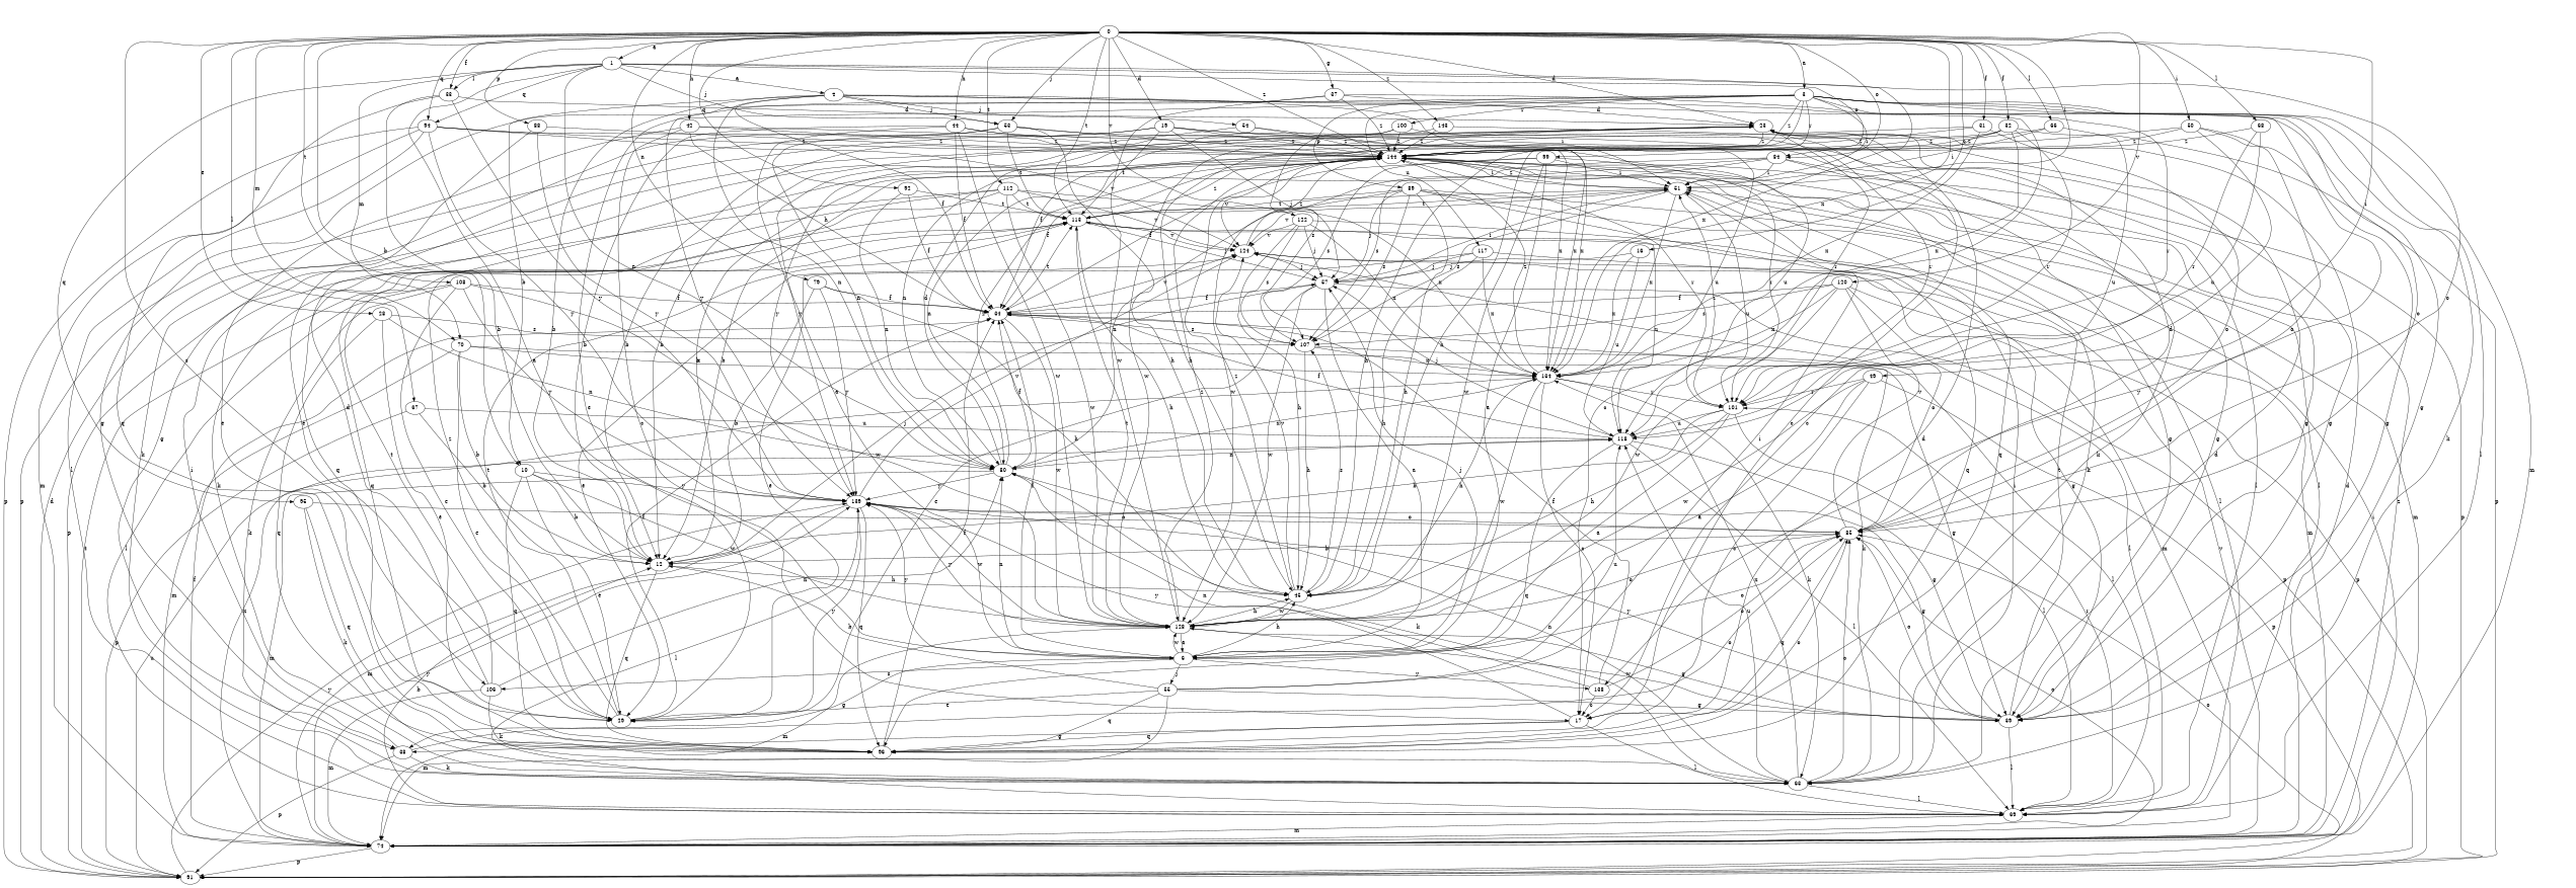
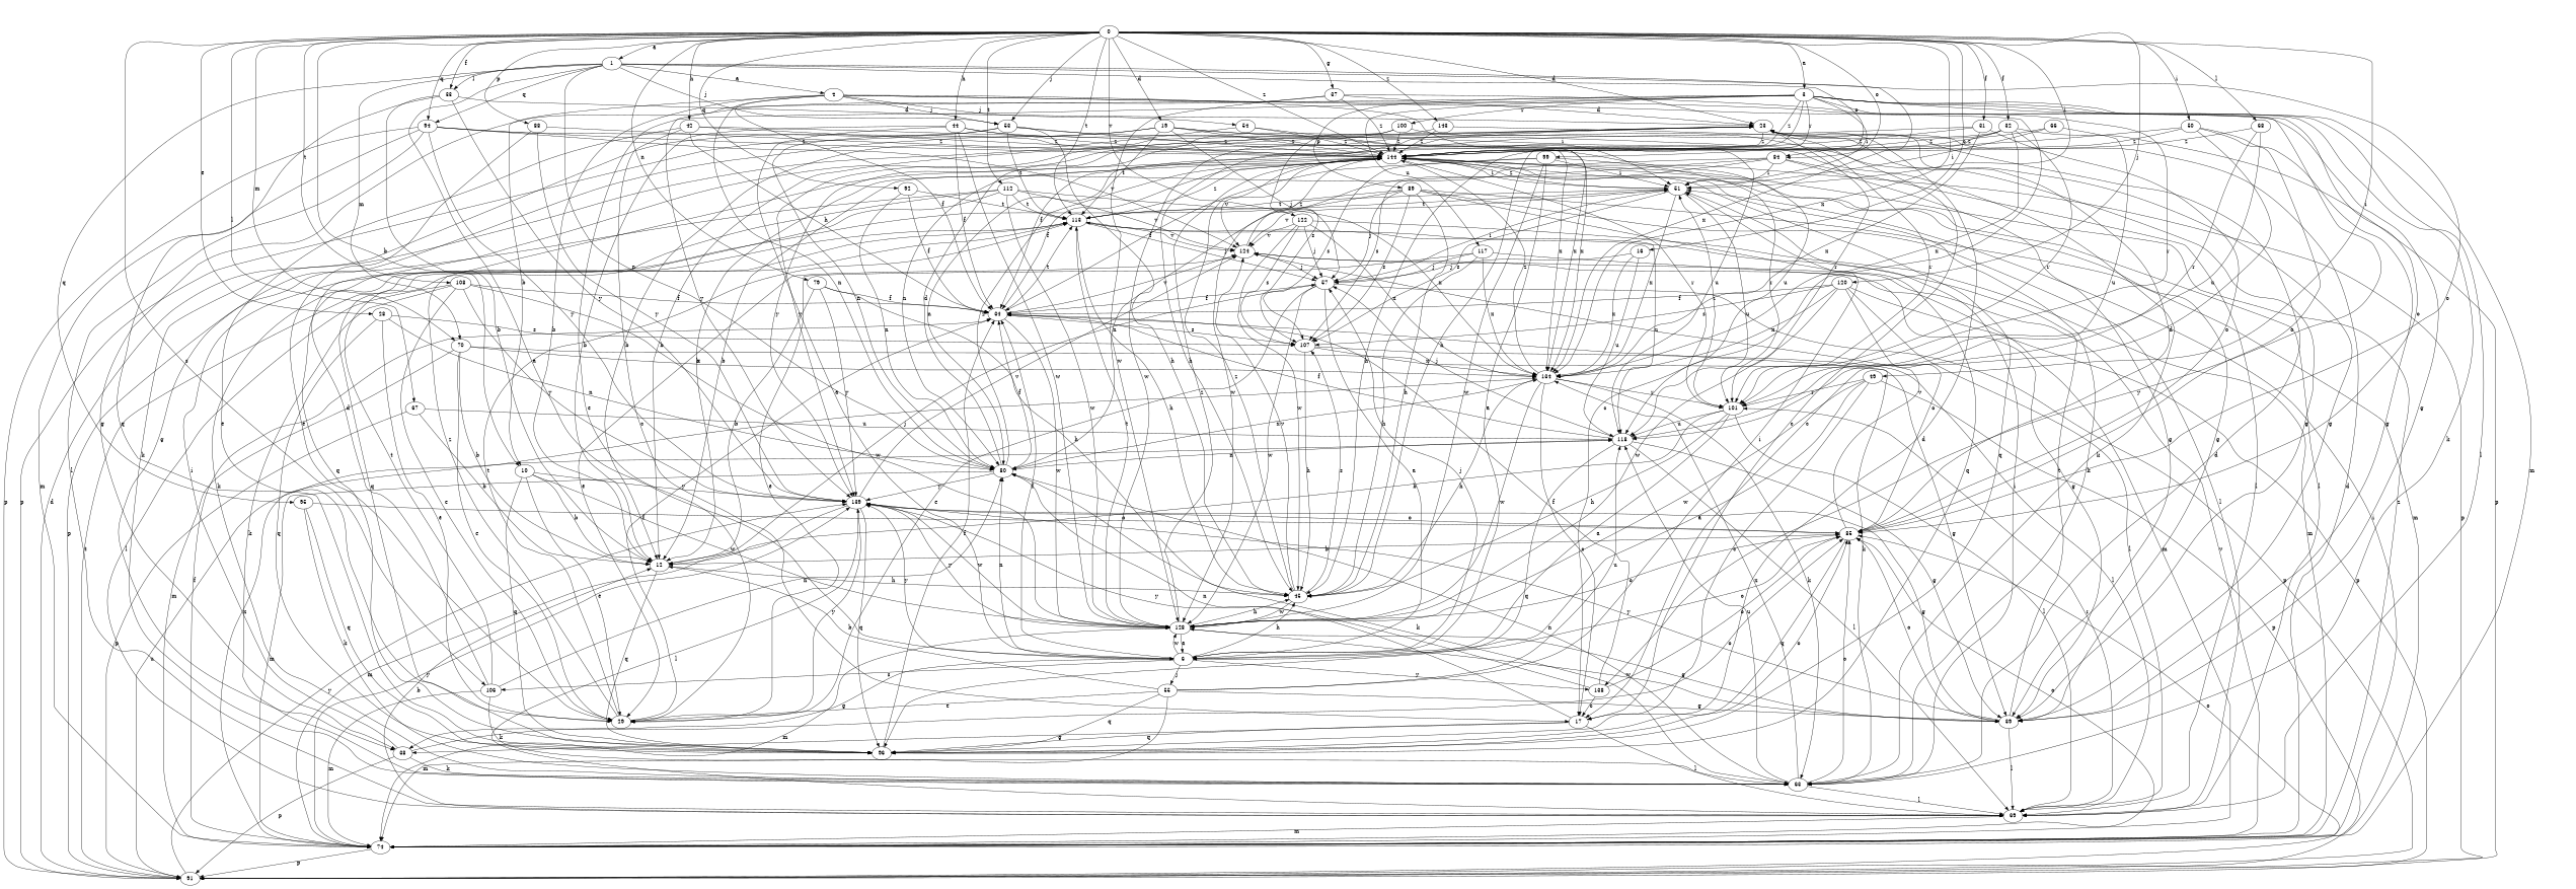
  strict digraph {
    0
    1
    3
    10
    16
    19
    23
    28
    31
    32
    33
    37
    42
    44
    49
    50
    51
    53
    66
    67
    68
    70
    79
    84
    88
    92
    94
    106
    108
    112
    113
    120
    122
    134
    143
    144
    4
    6
    80
    85
    95
    29
    38
    45
    63
    69
    74
    89
    99
    100
    117
    138
    12
    128
    139
    96
    57
    118
    39
    91
    17
    101
    107
    34
    124
    54
    55
    0 -> 1 [label=a]
    0 -> 3 [label=a]
    0 -> 10 [label=b]
    0 -> 16 [label=c]
    0 -> 19 [label=d]
    0 -> 23 [label=d]
    0 -> 28 [label=e]
    0 -> 31 [label=f]
    0 -> 32 [label=f]
    0 -> 33 [label=f]
    0 -> 37 [label=g]
    0 -> 42 [label=h]
    0 -> 44 [label=h]
    0 -> 49 [label=i]
    0 -> 50 [label=i]
    0 -> 51 [label=i]
    0 -> 53 [label=j]
-   0 -> 66 [label=l]
    0 -> 67 [label=l]
    0 -> 68 [label=l]
    0 -> 70 [label=m]
    0 -> 79 [label=n]
    0 -> 84 [label=o]
    0 -> 88 [label=p]
    0 -> 92 [label=q]
    0 -> 94 [label=q]
    0 -> 106 [label=s]
    0 -> 108 [label=t]
    0 -> 112 [label=t]
    0 -> 113 [label=t]
-   0 -> 120 [label=v]
+   0 -> 120 [label=j]
    0 -> 122 [label=v]
    0 -> 134 [label=x]
    0 -> 143 [label=z]
    0 -> 144 [label=z]
    1 -> 33 [label=l]
    1 -> 53 [label=j]
    1 -> 70 [label=m]
    1 -> 84 [label=o]
    1 -> 94 [label=q]
    1 -> 134 [label=x]
    1 -> 4 [label=a]
    1 -> 6 [label=a]
    1 -> 80 [label=n]
    1 -> 85 [label=o]
    1 -> 95 [label=q]
    3 -> 51 [label=i]
    3 -> 144 [label=z]
    3 -> 85 [label=o]
    3 -> 29 [label=e]
    3 -> 38 [label=g]
    3 -> 45 [label=h]
    3 -> 63 [label=k]
    3 -> 69 [label=l]
    3 -> 74 [label=m]
    3 -> 89 [label=p]
    3 -> 99 [label=r]
    3 -> 100 [label=r]
    3 -> 117 [label=u]
    3 -> 138 [label=y]
    10 -> 29 [label=e]
    10 -> 12 [label=b]
    10 -> 128 [label=w]
    10 -> 139 [label=y]
    10 -> 96 [label=q]
    16 -> 134 [label=x]
    16 -> 57 [label=j]
    16 -> 118 [label=u]
    19 -> 113 [label=t]
    19 -> 144 [label=z]
    19 -> 38 [label=g]
    19 -> 63 [label=k]
    19 -> 57 [label=j]
    19 -> 39 [label=g]
    19 -> 91 [label=p]
    23 -> 144 [label=z]
    23 -> 128 [label=w]
    23 -> 139 [label=y]
    23 -> 17 [label=c]
    23 -> 101 [label=r]
    28 -> 80 [label=n]
    28 -> 29 [label=e]
    28 -> 96 [label=q]
    28 -> 107 [label=s]
    31 -> 134 [label=x]
    31 -> 144 [label=z]
    31 -> 85 [label=o]
    31 -> 45 [label=h]
    32 -> 134 [label=x]
    32 -> 144 [label=z]
    32 -> 45 [label=h]
    32 -> 91 [label=p]
    32 -> 101 [label=r]
    32 -> 34 [label=f]
    33 -> 23 [label=d]
    33 -> 12 [label=b]
    33 -> 139 [label=y]
    33 -> 96 [label=q]
    37 -> 23 [label=d]
    37 -> 144 [label=z]
    37 -> 128 [label=w]
    37 -> 139 [label=y]
    37 -> 39 [label=g]
    42 -> 134 [label=x]
    42 -> 144 [label=z]
    42 -> 29 [label=e]
    42 -> 17 [label=c]
    42 -> 34 [label=h]
    44 -> 134 [label=x]
    44 -> 144 [label=z]
    44 -> 6 [label=a]
    44 -> 12 [label=b]
    44 -> 128 [label=w]
    44 -> 34 [label=f]
    49 -> 6 [label=a]
    49 -> 128 [label=w]
    49 -> 91 [label=p]
    49 -> 17 [label=c]
    49 -> 101 [label=r]
    50 -> 144 [label=z]
    50 -> 80 [label=n]
    50 -> 85 [label=o]
    50 -> 39 [label=g]
    50 -> 17 [label=c]
    51 -> 113 [label=t]
    51 -> 134 [label=x]
    51 -> 144 [label=z]
    51 -> 118 [label=u]
    51 -> 107 [label=s]
    51 -> 124 [label=v]
    53 -> 113 [label=t]
    53 -> 144 [label=z]
    53 -> 80 [label=n]
    53 -> 45 [label=h]
    53 -> 63 [label=k]
    53 -> 118 [label=u]
    66 -> 51 [label=i]
    66 -> 144 [label=z]
    66 -> 118 [label=u]
    67 -> 12 [label=b]
    67 -> 118 [label=u]
    67 -> 91 [label=p]
    68 -> 144 [label=z]
    68 -> 118 [label=u]
    68 -> 101 [label=r]
    70 -> 134 [label=x]
    70 -> 29 [label=e]
    70 -> 74 [label=m]
    70 -> 12 [label=b]
    70 -> 39 [label=g]
    79 -> 45 [label=h]
    79 -> 12 [label=b]
    79 -> 139 [label=y]
    79 -> 34 [label=f]
    84 -> 51 [label=i]
    84 -> 69 [label=l]
    84 -> 12 [label=b]
    84 -> 128 [label=w]
    84 -> 39 [label=g]
    84 -> 107 [label=s]
    88 -> 144 [label=z]
    88 -> 29 [label=e]
    88 -> 139 [label=y]
    92 -> 113 [label=t]
    92 -> 80 [label=n]
    92 -> 34 [label=f]
    94 -> 144 [label=z]
    94 -> 69 [label=l]
    94 -> 74 [label=m]
    94 -> 139 [label=y]
    94 -> 118 [label=u]
    94 -> 91 [label=p]
    94 -> 124 [label=v]
    106 -> 23 [label=d]
    106 -> 113 [label=t]
    106 -> 80 [label=n]
    106 -> 63 [label=k]
    106 -> 74 [label=m]
    108 -> 29 [label=e]
    108 -> 63 [label=k]
    108 -> 69 [label=l]
    108 -> 128 [label=w]
    108 -> 139 [label=y]
    108 -> 34 [label=f]
    112 -> 113 [label=t]
    112 -> 134 [label=x]
    112 -> 63 [label=k]
    112 -> 128 [label=w]
    112 -> 96 [label=q]
    112 -> 91 [label=p]
    112 -> 124 [label=v]
    113 -> 144 [label=z]
    113 -> 45 [label=h]
    113 -> 96 [label=q]
    113 -> 57 [label=j]
    113 -> 118 [label=u]
    113 -> 124 [label=v]
    120 -> 134 [label=x]
    120 -> 85 [label=o]
    120 -> 69 [label=l]
    120 -> 128 [label=w]
    120 -> 91 [label=p]
    120 -> 107 [label=s]
    120 -> 34 [label=f]
    122 -> 134 [label=x]
-   122 -> 45 [label=h]
+   122 -> 45 [label=w]
    122 -> 74 [label=m]
    122 -> 57 [label=j]
    122 -> 107 [label=s]
    122 -> 124 [label=v]
    134 -> 144 [label=z]
    134 -> 45 [label=h]
    134 -> 63 [label=k]
    134 -> 128 [label=w]
    134 -> 17 [label=c]
    134 -> 101 [label=r]
    143 -> 144 [label=z]
    143 -> 139 [label=y]
    143 -> 39 [label=g]
    144 -> 51 [label=i]
    144 -> 80 [label=n]
    144 -> 63 [label=k]
    144 -> 69 [label=l]
    144 -> 12 [label=b]
    144 -> 96 [label=q]
    144 -> 39 [label=g]
    144 -> 91 [label=p]
    144 -> 101 [label=r]
    144 -> 34 [label=f]
    144 -> 124 [label=v]
    4 -> 10 [label=b]
    4 -> 51 [label=i]
    4 -> 53 [label=j]
    4 -> 80 [label=n]
    4 -> 12 [label=b]
    4 -> 17 [label=c]
    4 -> 101 [label=r]
    4 -> 34 [label=f]
    4 -> 54 [label=j]
    6 -> 106 [label=s]
    6 -> 80 [label=n]
    6 -> 85 [label=o]
    6 -> 38 [label=g]
    6 -> 45 [label=h]
    6 -> 138 [label=y]
    6 -> 128 [label=w]
    6 -> 139 [label=y]
    6 -> 57 [label=j]
    6 -> 34 [label=f]
    6 -> 55 [label=j]
    80 -> 23 [label=d]
    80 -> 134 [label=x]
    80 -> 144 [label=z]
    80 -> 63 [label=k]
    80 -> 74 [label=m]
    80 -> 139 [label=y]
    80 -> 34 [label=f]
    85 -> 23 [label=d]
    85 -> 12 [label=b]
    85 -> 96 [label=q]
    85 -> 124 [label=v]
    95 -> 85 [label=o]
    95 -> 63 [label=k]
    95 -> 96 [label=q]
    29 -> 113 [label=t]
    29 -> 144 [label=z]
    29 -> 139 [label=y]
    29 -> 34 [label=f]
    38 -> 51 [label=i]
    38 -> 85 [label=o]
    38 -> 63 [label=k]
    38 -> 91 [label=p]
    45 -> 144 [label=z]
    45 -> 128 [label=w]
    45 -> 107 [label=s]
    45 -> 124 [label=v]
    63 -> 23 [label=d]
    63 -> 51 [label=i]
    63 -> 134 [label=x]
    63 -> 80 [label=n]
    63 -> 85 [label=o]
    63 -> 69 [label=l]
    63 -> 118 [label=u]
    69 -> 74 [label=m]
    69 -> 12 [label=b]
    69 -> 101 [label=r]
    74 -> 23 [label=d]
    74 -> 51 [label=i]
    74 -> 134 [label=x]
    74 -> 144 [label=z]
    74 -> 85 [label=o]
    74 -> 139 [label=y]
    74 -> 91 [label=p]
    74 -> 34 [label=f]
    74 -> 124 [label=v]
    89 -> 113 [label=t]
    89 -> 80 [label=n]
    89 -> 45 [label=h]
    89 -> 69 [label=l]
    89 -> 74 [label=m]
    89 -> 96 [label=q]
    89 -> 57 [label=j]
    89 -> 107 [label=s]
    99 -> 51 [label=i]
    99 -> 6 [label=a]
    99 -> 128 [label=w]
    99 -> 101 [label=r]
    99 -> 107 [label=s]
    99 -> 34 [label=f]
    100 -> 144 [label=z]
    100 -> 12 [label=b]
    100 -> 101 [label=r]
    100 -> 107 [label=s]
    117 -> 134 [label=x]
    117 -> 29 [label=e]
    117 -> 45 [label=h]
    117 -> 57 [label=j]
    117 -> 39 [label=g]
    138 -> 85 [label=o]
    138 -> 139 [label=y]
    138 -> 17 [label=c]
    138 -> 34 [label=f]
    12 -> 45 [label=h]
    12 -> 96 [label=q]
    12 -> 57 [label=j]
    128 -> 113 [label=t]
    128 -> 144 [label=z]
    128 -> 6 [label=a]
    128 -> 85 [label=o]
    128 -> 45 [label=h]
    128 -> 74 [label=m]
    128 -> 139 [label=y]
    128 -> 39 [label=g]
    139 -> 85 [label=o]
    139 -> 69 [label=l]
    139 -> 74 [label=m]
    139 -> 128 [label=w]
    139 -> 96 [label=q]
    139 -> 39 [label=g]
    139 -> 124 [label=v]
    96 -> 23 [label=d]
    96 -> 85 [label=o]
    96 -> 34 [label=f]
    57 -> 51 [label=i]
    57 -> 6 [label=a]
    57 -> 29 [label=e]
    57 -> 128 [label=w]
    57 -> 91 [label=p]
    57 -> 34 [label=f]
    118 -> 80 [label=n]
    118 -> 69 [label=l]
    118 -> 96 [label=q]
    118 -> 57 [label=j]
    118 -> 39 [label=g]
    118 -> 34 [label=f]
    39 -> 113 [label=t]
    39 -> 85 [label=o]
    39 -> 69 [label=l]
    39 -> 128 [label=w]
    39 -> 139 [label=y]
    91 -> 23 [label=d]
    91 -> 113 [label=t]
    91 -> 85 [label=o]
    91 -> 139 [label=y]
    91 -> 118 [label=u]
    17 -> 80 [label=n]
    17 -> 38 [label=g]
    17 -> 69 [label=l]
    17 -> 96 [label=q]
    101 -> 51 [label=i]
    101 -> 6 [label=a]
    101 -> 45 [label=h]
    101 -> 69 [label=l]
    101 -> 12 [label=b]
    101 -> 118 [label=u]
    107 -> 134 [label=x]
    107 -> 45 [label=h]
    107 -> 69 [label=l]
    34 -> 113 [label=t]
    34 -> 63 [label=k]
    34 -> 128 [label=w]
    34 -> 107 [label=s]
    34 -> 124 [label=v]
    124 -> 144 [label=z]
    124 -> 29 [label=e]
    124 -> 74 [label=m]
    124 -> 57 [label=j]
    54 -> 134 [label=x]
    54 -> 144 [label=z]
    54 -> 12 [label=b]
    55 -> 51 [label=i]
    55 -> 29 [label=e]
    55 -> 74 [label=m]
    55 -> 12 [label=b]
    55 -> 96 [label=q]
    55 -> 118 [label=u]
    55 -> 39 [label=g]
  }
